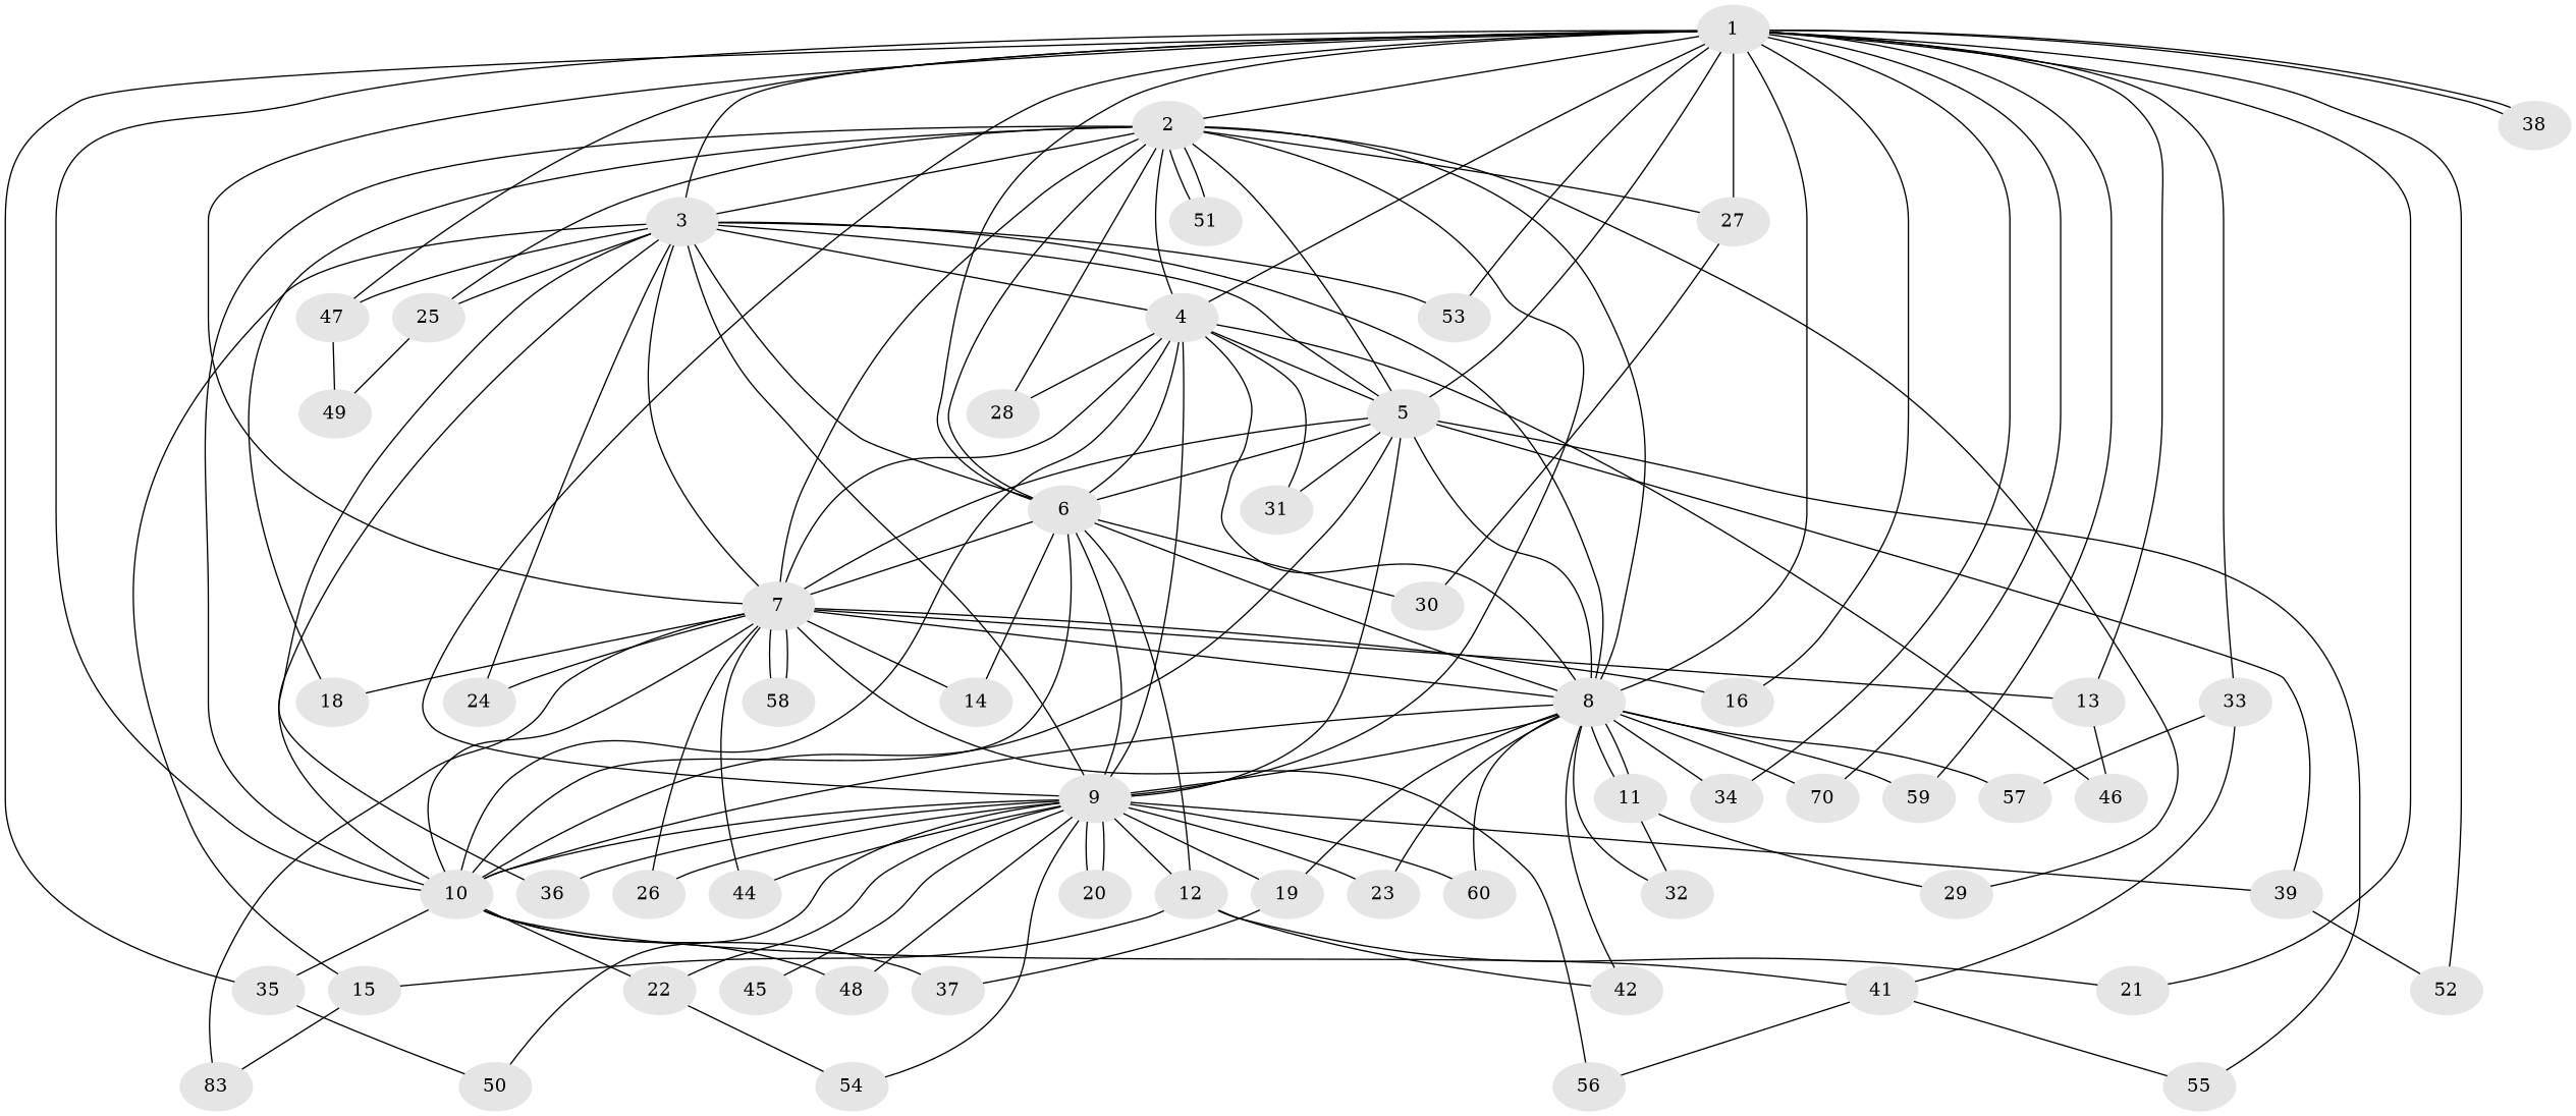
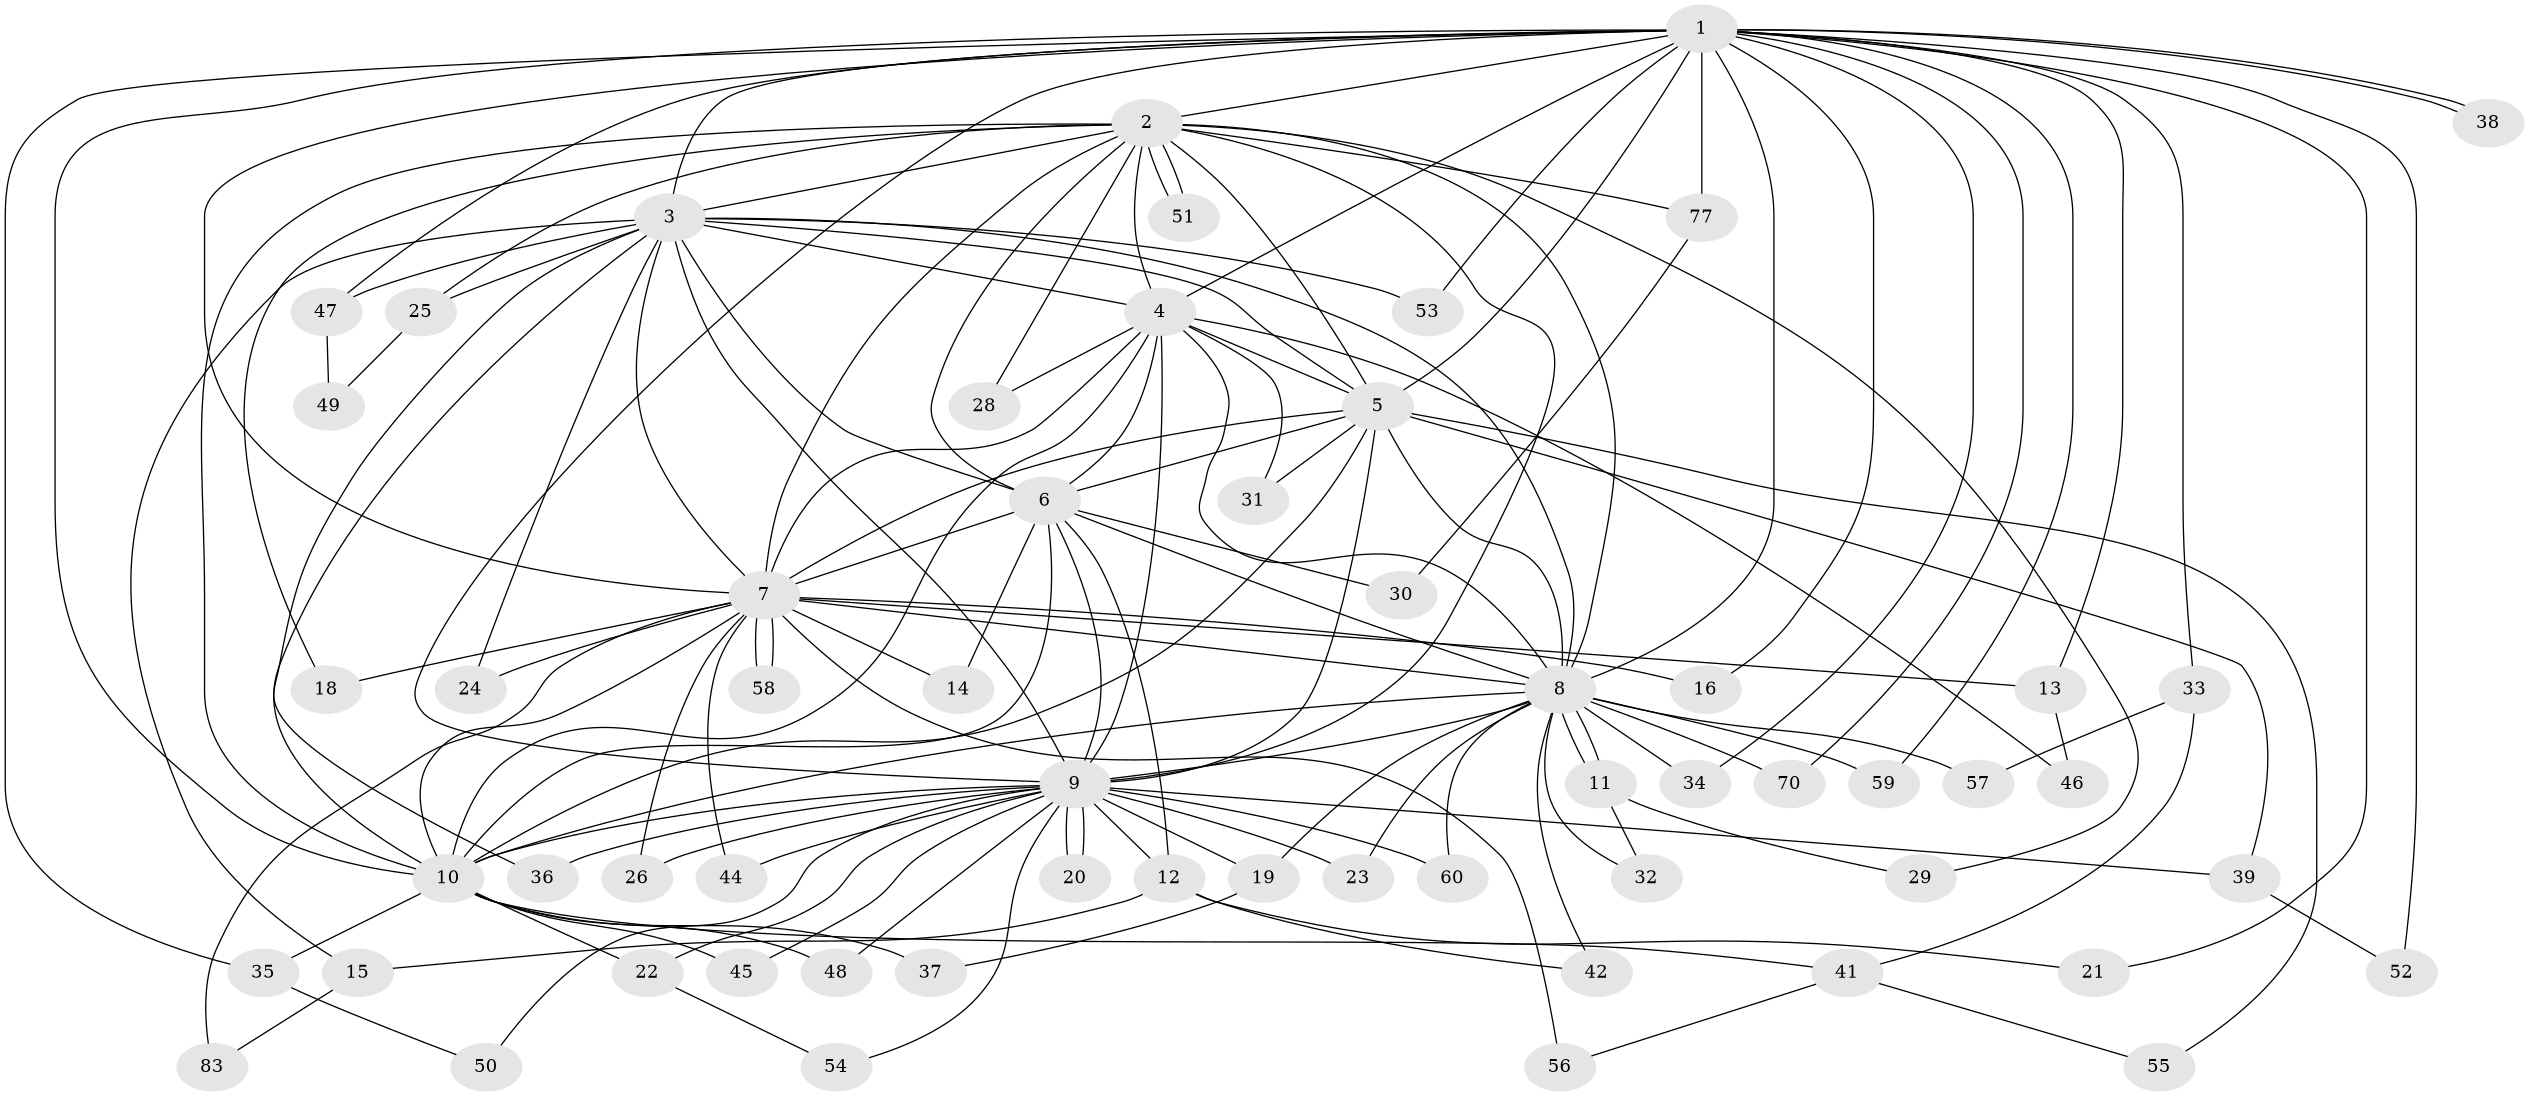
  graph {
    node [color=gray90 style=filled]
    1
    2
    3
    4
    5
    6
    7
    8
    9
    10
    13
    16
    21
-   27
+   27 [label=77]
    33
    34
    35
    38
    n19 [label=70]
    47
    52
    53
    59
    18
    25
    28
    29
    51
    15
    24
    36
    31
    46
    39
    55
    12
    14
    30
    26
    n40 [label=83]
    44
    56
    58
    11
    19
    23
    32
    42
    57
    60
    20
    22
    45
    48
    50
    54
    37
    41
    49
    1 -- 2
    1 -- 3
    1 -- 4
    1 -- 5
-   1 -- 6
    1 -- 7
    1 -- 8
    1 -- 9
    1 -- 10
    1 -- 13
    1 -- 16
    1 -- 21
    1 -- 27
    1 -- 33
    1 -- 34
    1 -- 35
    1 -- 38
    1 -- 38
    1 -- n19
    1 -- 47
    1 -- 52
    1 -- 53
    1 -- 59
    2 -- 3
    2 -- 4
    2 -- 5
    2 -- 6
    2 -- 7
    2 -- 8
    2 -- 9
    2 -- 10
    2 -- 27
    2 -- 18
    2 -- 25
    2 -- 28
    2 -- 29
    2 -- 51
    2 -- 51
    3 -- 4
    3 -- 5
    3 -- 6
    3 -- 7
    3 -- 8
    3 -- 9
    3 -- 10
    3 -- 47
    3 -- 53
    3 -- 25
    3 -- 15
    3 -- 24
    3 -- 36
    4 -- 5
    4 -- 6
    4 -- 7
    4 -- 8
    4 -- 9
    4 -- 10
    4 -- 28
    4 -- 31
    4 -- 46
    5 -- 6
    5 -- 7
    5 -- 8
    5 -- 9
    5 -- 10
    5 -- 31
    5 -- 39
    5 -- 55
    6 -- 7
    6 -- 8
    6 -- 9
    6 -- 10
    6 -- 12
    6 -- 14
    6 -- 30
    7 -- 8
    7 -- 10
    7 -- 13
    7 -- 16
    7 -- 18
    7 -- 24
    7 -- 14
    7 -- 26
    7 -- n40
    7 -- 44
    7 -- 56
    7 -- 58
    7 -- 58
    8 -- 9
    8 -- 10
    8 -- 34
    8 -- n19
    8 -- 59
    8 -- 11
    8 -- 11
    8 -- 19
    8 -- 23
    8 -- 32
    8 -- 42
    8 -- 57
    8 -- 60
    9 -- 10
    9 -- 36
    9 -- 39
    9 -- 12
    9 -- 26
    9 -- 44
    9 -- 19
    9 -- 23
    9 -- 60
    9 -- 20
    9 -- 20
    9 -- 22
    9 -- 45
    9 -- 48
    9 -- 50
    9 -- 54
    10 -- 35
    10 -- 22
+   10 -- 45
    10 -- 48
    10 -- 37
    10 -- 41
    13 -- 46
    27 -- 30
    33 -- 57
    33 -- 41
    35 -- 50
    47 -- 49
    25 -- 49
    15 -- n40
    39 -- 52
    12 -- 21
    12 -- 15
    12 -- 42
    11 -- 29
    11 -- 32
    19 -- 37
    22 -- 54
    41 -- 55
    41 -- 56
  }
